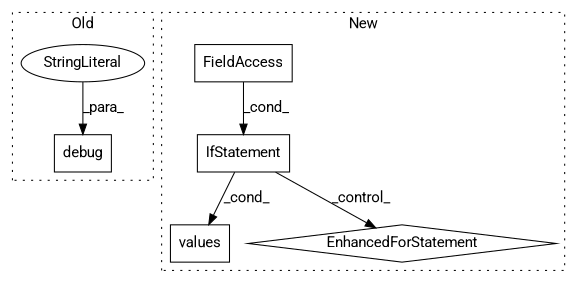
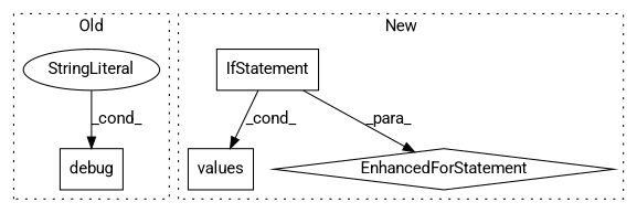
  digraph {
    fontname=Roboto
    node [a=32 fontname=Roboto shape=box]
    edge [fontname=Roboto]
    n1 [l="6,1" label=debug s="7452,7521"]
    n2 [a=45 l=52 label=StringLiteral s=7458 shape=ellipse]
    n3 [l=8 label=values s=8833]
    n4 [a=70 l="61,2" label=EnhancedForStatement s="8689,8841" shape=diamond]
-   n5 [a=22 l=12 label=FieldAccess s=8665]
    n6 [a=25 l="4,2" label=IfStatement s="8661,8677"]
    subgraph cluster_1 {
      label=Old
      style=dotted
      n1
      n2
    }
    subgraph cluster_2 {
      label=New
      style=dotted
      n3
      n4
-     n5
      n6
    }
-   n2 -> n1 [label=_para_]
-   n5 -> n6 [label=_cond_]
+   n2 -> n1 [label=_cond_]
    n6 -> n3 [label=_cond_]
-   n6 -> n4 [label=_control_]
+   n6 -> n4 [label=_para_]
  }
